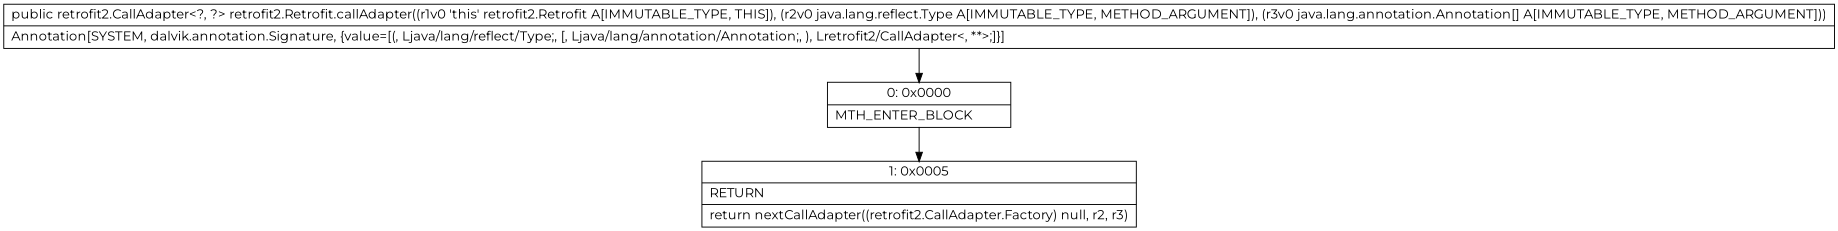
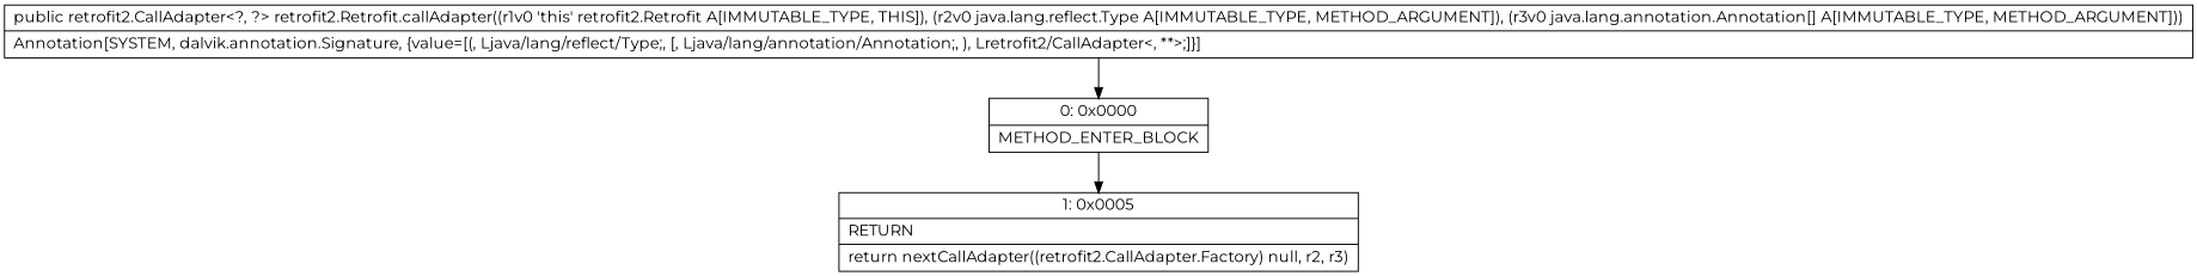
  digraph {
    fontname=Montserrat
    node [shape=record fontname=Montserrat]
    edge [fontname=Montserrat]
-   n1 [label="{0\:\ 0x0000|MTH_ENTER_BLOCK\l}"]
+   n1 [label="{0\:\ 0x0000|METHOD_ENTER_BLOCK\l}"]
    n2 [label="{1\:\ 0x0005|RETURN\l|return nextCallAdapter((retrofit2.CallAdapter.Factory) null, r2, r3)\l}"]
    n3 [label="{public retrofit2.CallAdapter\<?, ?\> retrofit2.Retrofit.callAdapter((r1v0 'this' retrofit2.Retrofit A[IMMUTABLE_TYPE, THIS]), (r2v0 java.lang.reflect.Type A[IMMUTABLE_TYPE, METHOD_ARGUMENT]), (r3v0 java.lang.annotation.Annotation[] A[IMMUTABLE_TYPE, METHOD_ARGUMENT]))  | Annotation[SYSTEM, dalvik.annotation.Signature, \{value=[(, Ljava\/lang\/reflect\/Type;, [, Ljava\/lang\/annotation\/Annotation;, ), Lretrofit2\/CallAdapter\<, **\>;]\}]\l}"]
    n1 -> n2
    n3 -> n1
  }
